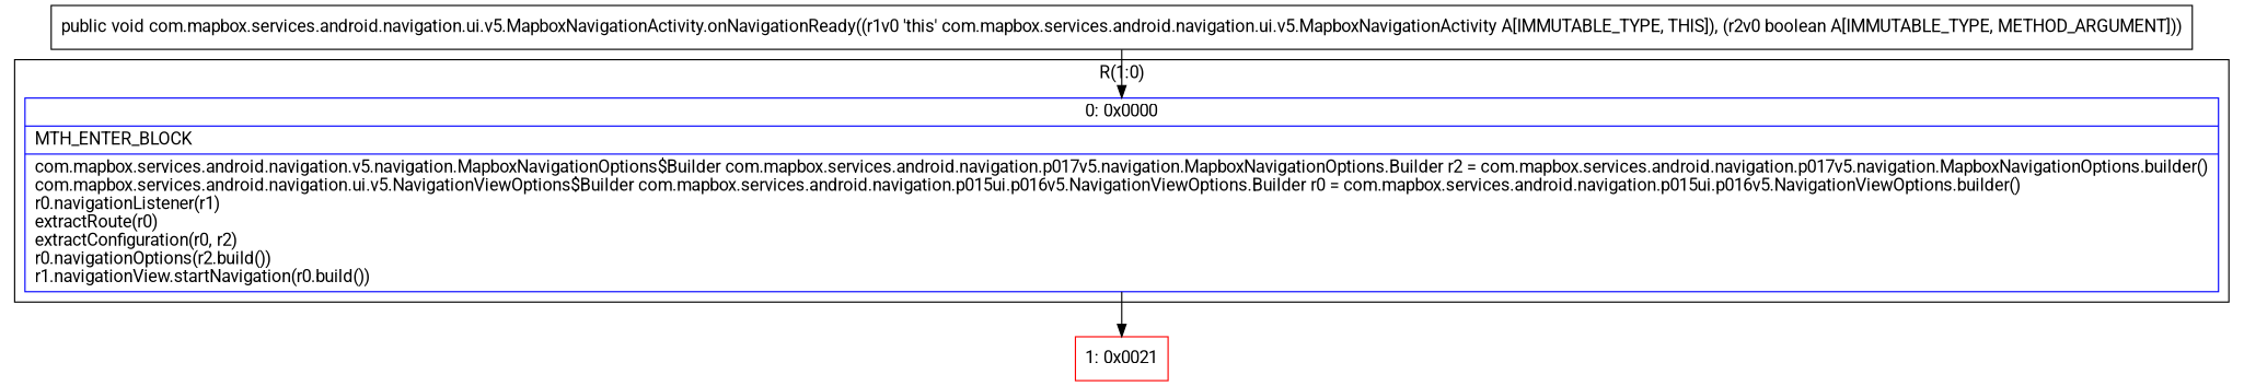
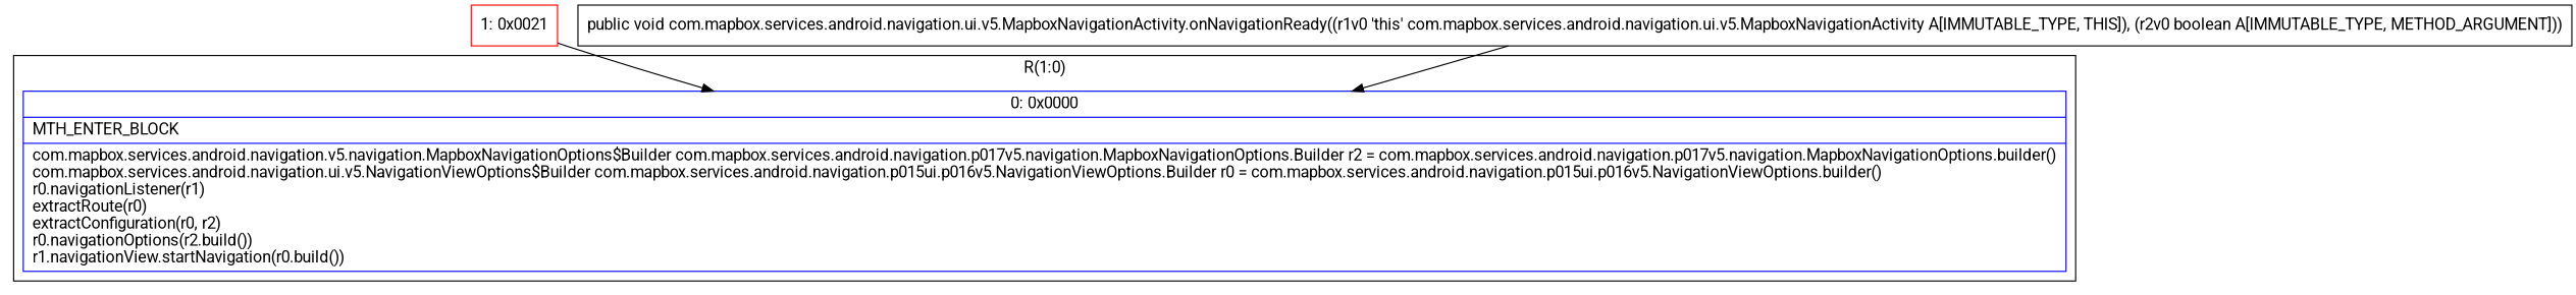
  digraph {
    fontname=Roboto
    node [shape=record fontname=Roboto]
    edge [fontname=Roboto]
    n1 [color=blue label="{0\:\ 0x0000|MTH_ENTER_BLOCK\l|com.mapbox.services.android.navigation.v5.navigation.MapboxNavigationOptions$Builder com.mapbox.services.android.navigation.p017v5.navigation.MapboxNavigationOptions.Builder r2 = com.mapbox.services.android.navigation.p017v5.navigation.MapboxNavigationOptions.builder()\lcom.mapbox.services.android.navigation.ui.v5.NavigationViewOptions$Builder com.mapbox.services.android.navigation.p015ui.p016v5.NavigationViewOptions.Builder r0 = com.mapbox.services.android.navigation.p015ui.p016v5.NavigationViewOptions.builder()\lr0.navigationListener(r1)\lextractRoute(r0)\lextractConfiguration(r0, r2)\lr0.navigationOptions(r2.build())\lr1.navigationView.startNavigation(r0.build())\l}"]
    n2 [color=red label="{1\:\ 0x0021}"]
    n3 [label="{public void com.mapbox.services.android.navigation.ui.v5.MapboxNavigationActivity.onNavigationReady((r1v0 'this' com.mapbox.services.android.navigation.ui.v5.MapboxNavigationActivity A[IMMUTABLE_TYPE, THIS]), (r2v0 boolean A[IMMUTABLE_TYPE, METHOD_ARGUMENT])) }"]
    subgraph cluster_1 {
      label="R(1:0)"
      n1
    }
-   n1 -> n2
+   n2 -> n1
    n3 -> n1
  }
